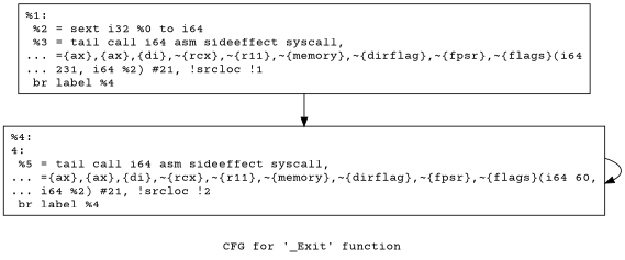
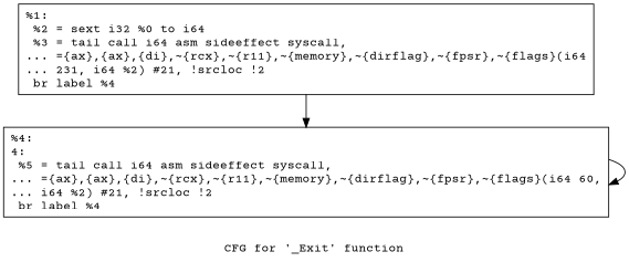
  digraph {
    label="CFG for '_Exit' function"
    fontname="Courier Prime"
    node [shape=record fontname="Courier Prime"]
    edge [fontname="Courier Prime"]
-   n1 [label="{%1:\l  %2 = sext i32 %0 to i64\l  %3 = tail call i64 asm sideeffect syscall,\l... =\{ax\},\{ax\},\{di\},~\{rcx\},~\{r11\},~\{memory\},~\{dirflag\},~\{fpsr\},~\{flags\}(i64\l... 231, i64 %2) #21, !srcloc !1\l  br label %4\l}"]
+   n1 [label="{%1:\l  %2 = sext i32 %0 to i64\l  %3 = tail call i64 asm sideeffect syscall,\l... =\{ax\},\{ax\},\{di\},~\{rcx\},~\{r11\},~\{memory\},~\{dirflag\},~\{fpsr\},~\{flags\}(i64\l... 231, i64 %2) #21, !srcloc !2\l  br label %4\l}"]
    n2 [label="{%4:\l4:                                                \l  %5 = tail call i64 asm sideeffect syscall,\l... =\{ax\},\{ax\},\{di\},~\{rcx\},~\{r11\},~\{memory\},~\{dirflag\},~\{fpsr\},~\{flags\}(i64 60,\l... i64 %2) #21, !srcloc !2\l  br label %4\l}"]
    n1 -> n2
    n2 -> n2
  }
